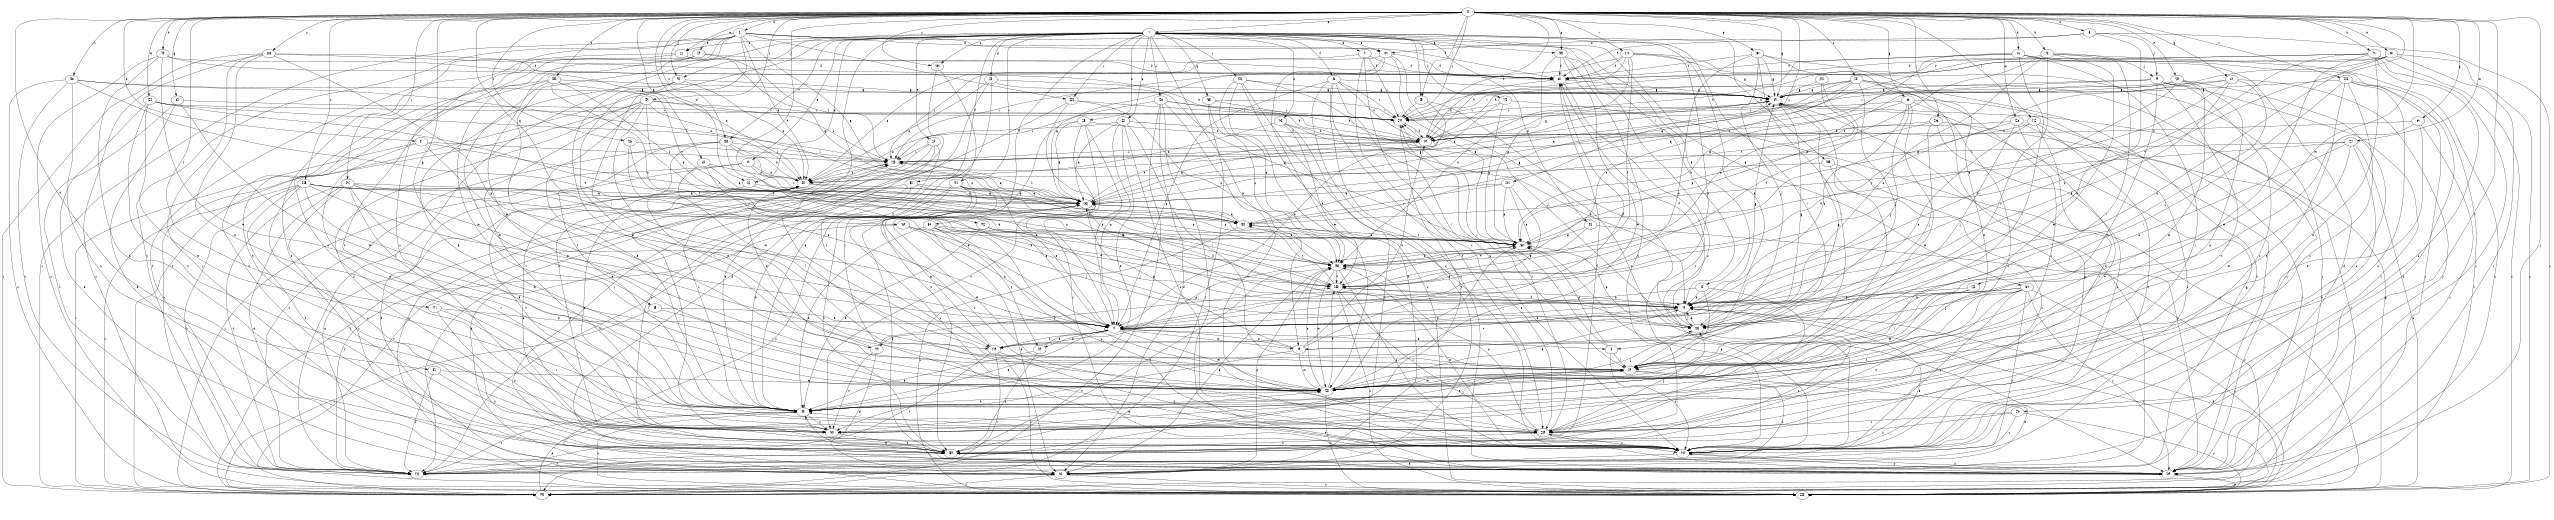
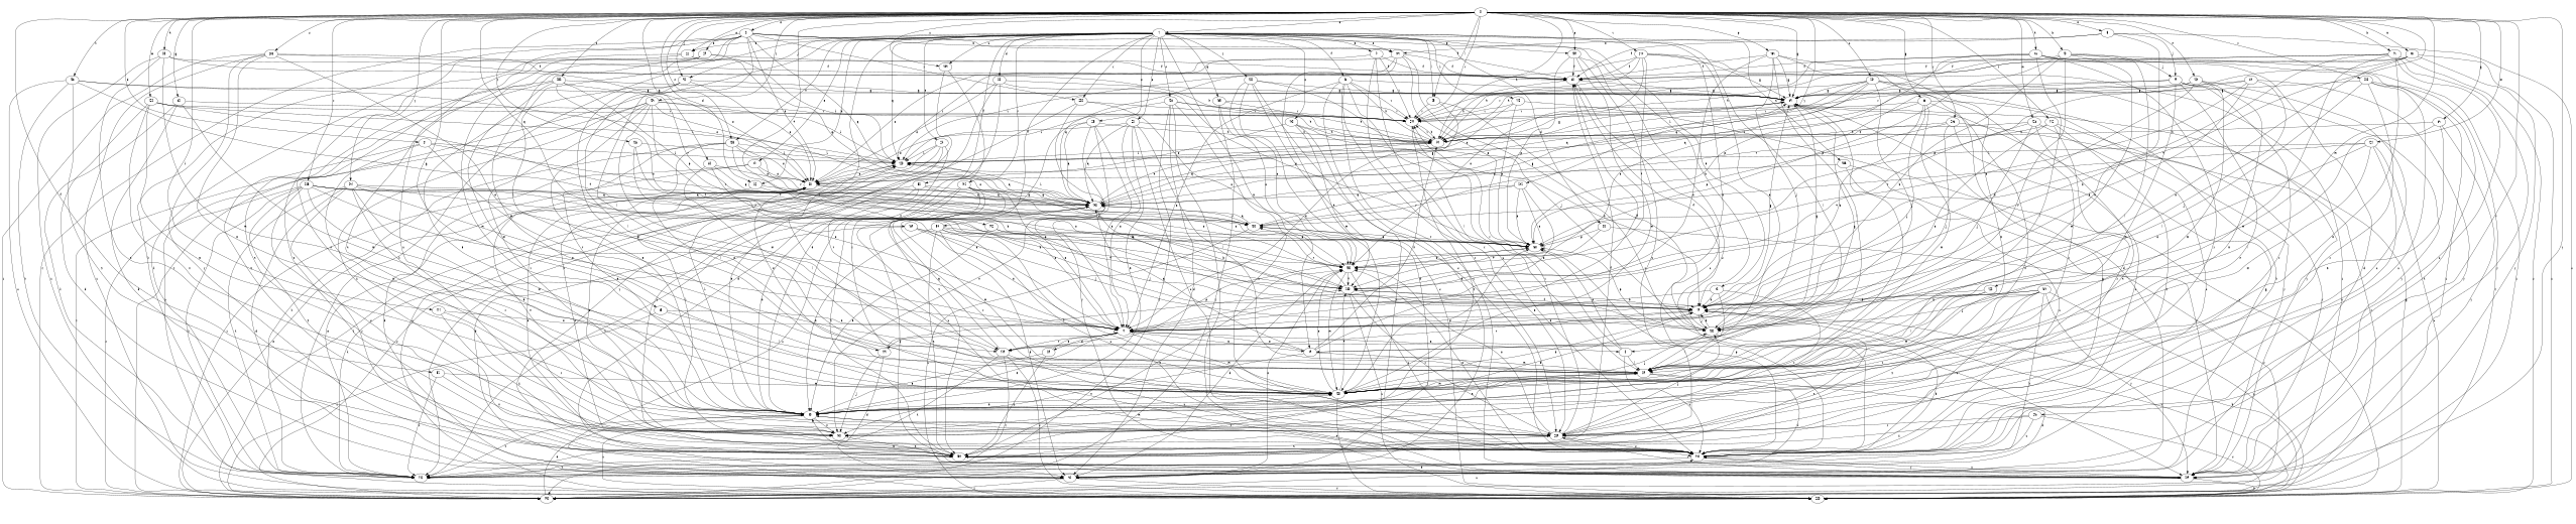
  strict digraph {
    fontname="Patrick Hand"
    node [fontname="Patrick Hand"]
    edge [fontname="Patrick Hand"]
    0
    1
    3
    5
    10
    14
    22
    31
    32
    45
    52
    63
    64
    65
    66
    67
    68
    69
-   70
+   70 [label=80]
    76
    79
    85
    98
    106
    111
    112
    121
    123
    126
    128
    134
    135
    154
    159
    n35 [label=169]
    184
    186
    192
    200
    201
    203
    209
    216
    217
    219
    233
    235
    241
    242
    246
    249
    253
    7
    8
    19
    23
    25
    27
    33
    38
    47
    48
    49
    56
    57
    58
    89
    110
    113
    136
    148
    149
    165
    167
    172
    179
    188
    190
    238
    255
    29
    30
    60
    119
    130
    170
    210
    99
    230
    160
    50
    140
    259
    120
    180
    9
    40
    100
    150
    239
-   213
    39
    0 -> 1 [label=a]
    0 -> 3 [label=a]
    0 -> 5 [label=a]
    0 -> 10 [label=b]
    0 -> 14 [label=b]
    0 -> 22 [label=c]
    0 -> 31 [label=d]
    0 -> 32 [label=d]
    0 -> 45 [label=e]
    0 -> 52 [label=f]
    0 -> 63 [label=g]
    0 -> 64 [label=g]
    0 -> 65 [label=g]
    0 -> 66 [label=g]
-   0 -> 67 [label=g]
    0 -> 68 [label=g]
    0 -> 69 [label=g]
    0 -> 70 [label=h]
    0 -> 76 [label=h]
    0 -> 79 [label=h]
    0 -> 85 [label=i]
    0 -> 98 [label=j]
    0 -> 106 [label=k]
    0 -> 111 [label=l]
    0 -> 112 [label=l]
    0 -> 121 [label=m]
    0 -> 123 [label=m]
    0 -> 126 [label=m]
    0 -> 128 [label=m]
    0 -> 134 [label=n]
    0 -> 135 [label=n]
    0 -> 154 [label=p]
    0 -> 159 [label=p]
    0 -> n35 [label=q]
    0 -> 184 [label=s]
    0 -> 186 [label=s]
    0 -> 192 [label=t]
    0 -> 200 [label=t]
    0 -> 201 [label=u]
    0 -> 203 [label=u]
    0 -> 209 [label=u]
    0 -> 216 [label=v]
    0 -> 217 [label=v]
    0 -> 219 [label=v]
    0 -> 233 [label=x]
    0 -> 235 [label=x]
    0 -> 241 [label=y]
    0 -> 242 [label=y]
    0 -> 246 [label=y]
    0 -> 249 [label=y]
    0 -> 253 [label=z]
    1 -> 22 [label=c]
    1 -> 32 [label=d]
    1 -> 85 [label=i]
    1 -> 98 [label=j]
    1 -> 135 [label=n]
    1 -> 209 [label=u]
    1 -> 7 [label=a]
    1 -> 8 [label=a]
    1 -> 19 [label=b]
    1 -> 23 [label=c]
    1 -> 25 [label=c]
    1 -> 27 [label=c]
    1 -> 33 [label=d]
    1 -> 38 [label=d]
    1 -> 47 [label=e]
    1 -> 48 [label=e]
    1 -> 49 [label=e]
    1 -> 56 [label=f]
    1 -> 57 [label=f]
    1 -> 58 [label=f]
    1 -> 89 [label=i]
    1 -> 110 [label=k]
    1 -> 113 [label=l]
    1 -> 136 [label=n]
    1 -> 148 [label=o]
    1 -> 149 [label=o]
    1 -> 165 [label=q]
-   1 -> 167 [label=q]
+   1 -> 120 [label=q]
    1 -> 172 [label=r]
    1 -> 179 [label=r]
    1 -> 188 [label=s]
    1 -> 190 [label=s]
    1 -> 238 [label=x]
    1 -> 255 [label=z]
    3 -> 159 [label=p]
    3 -> 89 [label=i]
    3 -> 110 [label=k]
    3 -> 149 [label=o]
    3 -> 190 [label=s]
    3 -> 238 [label=x]
    3 -> 29 [label=c]
    3 -> 30 [label=c]
    3 -> 60 [label=f]
    3 -> 119 [label=l]
    3 -> 130 [label=m]
    3 -> 170 [label=q]
    3 -> 210 [label=u]
    5 -> 49 [label=e]
    5 -> 149 [label=o]
    5 -> 60 [label=f]
    5 -> 99 [label=j]
    5 -> 230 [label=w]
    10 -> 19 [label=b]
    10 -> 89 [label=i]
    10 -> 179 [label=r]
    10 -> 190 [label=s]
    10 -> 130 [label=m]
    10 -> 170 [label=q]
    10 -> 99 [label=j]
    10 -> 160 [label=p]
    14 -> 79 [label=h]
    14 -> 249 [label=y]
    14 -> 19 [label=b]
    14 -> 60 [label=f]
    14 -> 130 [label=m]
    14 -> 210 [label=u]
    14 -> 230 [label=w]
    14 -> 50 [label=e]
    22 -> 60 [label=f]
    22 -> 170 [label=q]
    22 -> 140 [label=n]
    22 -> 259 [label=z]
    31 -> 179 [label=r]
    31 -> 190 [label=s]
    31 -> 50 [label=e]
    31 -> 120 [label=l]
    31 -> 180 [label=r]
    32 -> 170 [label=q]
    32 -> 140 [label=n]
    32 -> 9 [label=a]
    45 -> 219 [label=v]
    45 -> 249 [label=y]
    45 -> 60 [label=f]
    45 -> 230 [label=w]
    45 -> 160 [label=p]
    45 -> 9 [label=a]
    52 -> 110 [label=k]
    52 -> 130 [label=m]
    52 -> 140 [label=n]
    63 -> 219 [label=v]
    63 -> 110 [label=k]
    63 -> 130 [label=m]
    63 -> 40 [label=d]
    64 -> 79 [label=h]
    64 -> 249 [label=y]
    64 -> 89 [label=i]
    64 -> 50 [label=e]
    65 -> 89 [label=i]
    65 -> 190 [label=s]
    65 -> 9 [label=a]
    66 -> 219 [label=v]
    66 -> 249 [label=y]
    66 -> 19 [label=b]
    66 -> 130 [label=m]
    66 -> 140 [label=n]
    66 -> 120 [label=l]
    66 -> 100 [label=j]
    67 -> 69 [label=g]
    67 -> 249 [label=y]
    67 -> 19 [label=b]
    67 -> 180 [label=r]
    67 -> 100 [label=j]
    67 -> 150 [label=o]
    68 -> 89 [label=i]
    68 -> 30 [label=c]
    68 -> 170 [label=q]
    68 -> 9 [label=a]
    69 -> 219 [label=v]
    69 -> 89 [label=i]
    70 -> 30 [label=c]
    70 -> 60 [label=f]
    70 -> 130 [label=m]
    70 -> 230 [label=w]
    70 -> 259 [label=z]
    76 -> 79 [label=h]
    76 -> 89 [label=i]
    76 -> 190 [label=s]
    76 -> 60 [label=f]
    76 -> 160 [label=p]
    76 -> 40 [label=d]
    76 -> 239 [label=x]
    79 -> 69 [label=g]
    79 -> 219 [label=v]
    79 -> 170 [label=q]
    79 -> 120 [label=l]
    85 -> 219 [label=v]
    85 -> 9 [label=a]
    85 -> 100 [label=j]
    98 -> 69 [label=g]
    98 -> 89 [label=i]
    98 -> 30 [label=c]
    98 -> 130 [label=m]
    98 -> 50 [label=e]
    106 -> 69 [label=g]
    106 -> 200 [label=t]
    106 -> 110 [label=k]
    106 -> 30 [label=c]
    106 -> 230 [label=w]
    106 -> 259 [label=z]
    111 -> 259 [label=z]
    111 -> 9 [label=a]
    111 -> 239 [label=x]
    112 -> 79 [label=h]
    112 -> 249 [label=y]
    112 -> 259 [label=z]
    112 -> 9 [label=a]
    112 -> 239 [label=x]
    121 -> 130 [label=m]
    121 -> 210 [label=u]
    121 -> 230 [label=w]
    121 -> 120 [label=l]
    121 -> 180 [label=r]
    121 -> 9 [label=a]
    123 -> 200 [label=t]
    123 -> 219 [label=v]
    123 -> 50 [label=e]
    123 -> 140 [label=n]
    123 -> 120 [label=l]
    123 -> 40 [label=d]
    126 -> 79 [label=h]
    126 -> 200 [label=t]
    126 -> 210 [label=u]
    126 -> 140 [label=n]
    126 -> 100 [label=j]
    128 -> 19 [label=b]
    128 -> 89 [label=i]
    128 -> 130 [label=m]
    134 -> 69 [label=g]
    134 -> 19 [label=b]
    134 -> 130 [label=m]
    134 -> 170 [label=q]
    134 -> 210 [label=u]
    134 -> 50 [label=e]
    135 -> 19 [label=b]
    135 -> 89 [label=i]
    135 -> 110 [label=k]
    135 -> 30 [label=c]
    135 -> 50 [label=e]
    135 -> 120 [label=l]
    135 -> 180 [label=r]
    154 -> 69 [label=g]
    154 -> 89 [label=i]
    154 -> 60 [label=f]
    154 -> 50 [label=e]
    154 -> 9 [label=a]
    154 -> 40 [label=d]
    154 -> 100 [label=j]
    159 -> 60 [label=f]
    159 -> 130 [label=m]
    159 -> 210 [label=u]
    159 -> 160 [label=p]
    159 -> 259 [label=z]
    n35 -> 110 [label=k]
    n35 -> 160 [label=p]
    n35 -> 9 [label=a]
    n35 -> 100 [label=j]
    184 -> 200 [label=t]
    184 -> 219 [label=v]
    184 -> 130 [label=m]
    184 -> 230 [label=w]
    184 -> 50 [label=e]
    184 -> 259 [label=z]
    184 -> 120 [label=l]
    184 -> 150 [label=o]
    184 -> 239 [label=x]
    186 -> 200 [label=t]
    186 -> 120 [label=l]
    186 -> 9 [label=a]
    192 -> 160 [label=p]
    192 -> 50 [label=e]
    192 -> 100 [label=j]
    200 -> 19 [label=b]
    200 -> 230 [label=w]
    200 -> 180 [label=r]
    200 -> 239 [label=x]
    201 -> 69 [label=g]
    201 -> 219 [label=v]
    201 -> 249 [label=y]
    201 -> 110 [label=k]
    201 -> 170 [label=q]
    201 -> 120 [label=l]
    201 -> 100 [label=j]
    201 -> 150 [label=o]
    201 -> 239 [label=x]
    203 -> 79 [label=h]
    203 -> 249 [label=y]
    203 -> 190 [label=s]
    203 -> 60 [label=f]
    203 -> 230 [label=w]
    203 -> 50 [label=e]
    203 -> 9 [label=a]
    209 -> 110 [label=k]
    209 -> 239 [label=x]
    216 -> 210 [label=u]
    216 -> 230 [label=w]
    216 -> 259 [label=z]
    216 -> 239 [label=x]
    217 -> 69 [label=g]
    217 -> 79 [label=h]
    217 -> 200 [label=t]
    217 -> 190 [label=s]
    217 -> 60 [label=f]
    217 -> 120 [label=l]
    217 -> 9 [label=a]
    217 -> 150 [label=o]
    219 -> 79 [label=h]
    219 -> 259 [label=z]
    233 -> 69 [label=g]
    233 -> 89 [label=i]
    233 -> 110 [label=k]
    233 -> 190 [label=s]
    233 -> 210 [label=u]
-   233 -> 140 [label=n]
    233 -> 239 [label=x]
    235 -> 110 [label=k]
    235 -> 190 [label=s]
    235 -> 130 [label=m]
    235 -> 170 [label=q]
    235 -> 210 [label=u]
    235 -> 259 [label=z]
    235 -> 180 [label=r]
    235 -> 9 [label=a]
    235 -> 150 [label=o]
    241 -> 249 [label=y]
    241 -> 19 [label=b]
    241 -> 110 [label=k]
    241 -> 170 [label=q]
    241 -> 50 [label=e]
    241 -> 9 [label=a]
    241 -> 40 [label=d]
    241 -> 239 [label=x]
    242 -> 170 [label=q]
    242 -> 160 [label=p]
    242 -> 180 [label=r]
    242 -> 9 [label=a]
    242 -> 150 [label=o]
    246 -> 79 [label=h]
    246 -> 190 [label=s]
    246 -> 210 [label=u]
    246 -> 160 [label=p]
    246 -> 100 [label=j]
    249 -> 210 [label=u]
    249 -> 230 [label=w]
    249 -> 50 [label=e]
    249 -> 239 [label=x]
    253 -> 69 [label=g]
    253 -> 130 [label=m]
    253 -> 160 [label=p]
    253 -> 140 [label=n]
    253 -> 259 [label=z]
    253 -> 180 [label=r]
    253 -> 150 [label=o]
    7 -> 219 [label=v]
    7 -> 30 [label=c]
    7 -> 60 [label=f]
    7 -> 210 [label=u]
    7 -> 239 [label=x]
    8 -> 219 [label=v]
    8 -> 89 [label=i]
    8 -> 210 [label=u]
    8 -> 160 [label=p]
    19 -> 69 [label=g]
    19 -> 200 [label=t]
    19 -> 179 [label=r]
    19 -> 230 [label=w]
    19 -> 9 [label=a]
    19 -> 100 [label=j]
    23 -> 79 [label=h]
    23 -> 89 [label=i]
    23 -> 30 [label=c]
    23 -> 170 [label=q]
    23 -> 210 [label=u]
    23 -> 50 [label=e]
    23 -> 9 [label=a]
    25 -> 79 [label=h]
    25 -> 249 [label=y]
    25 -> 170 [label=q]
    25 -> 140 [label=n]
    25 -> 259 [label=z]
    25 -> 9 [label=a]
    27 -> 179 [label=r]
    27 -> 210 [label=u]
    27 -> 230 [label=w]
    27 -> 50 [label=e]
    27 -> 120 [label=l]
    33 -> 200 [label=t]
    33 -> 190 [label=s]
    33 -> 160 [label=p]
    38 -> 69 [label=g]
    38 -> 30 [label=c]
    38 -> 160 [label=p]
    38 -> 50 [label=e]
    38 -> 40 [label=d]
    47 -> 19 [label=b]
    47 -> 190 [label=s]
    47 -> 30 [label=c]
    47 -> 40 [label=d]
    48 -> 19 [label=b]
    48 -> 89 [label=i]
    48 -> 9 [label=a]
    48 -> 239 [label=x]
    49 -> 69 [label=g]
    49 -> 79 [label=h]
    49 -> 60 [label=f]
-   49 -> 130 [label=m]
+   49 -> 89 [label=m]
    49 -> 170 [label=q]
    49 -> 140 [label=n]
    49 -> 9 [label=a]
    56 -> 69 [label=g]
    56 -> 79 [label=h]
    56 -> 219 [label=v]
    56 -> 249 [label=y]
    56 -> 89 [label=i]
    56 -> 9 [label=a]
    56 -> 40 [label=d]
    56 -> 239 [label=x]
    57 -> 200 [label=t]
    57 -> 210 [label=u]
    57 -> 160 [label=p]
    57 -> 50 [label=e]
-   57 -> 39 [label=z]
+   57 -> 259 [label=z]
    57 -> 40 [label=d]
    57 -> 239 [label=x]
    58 -> 190 [label=s]
    58 -> 170 [label=q]
    58 -> 50 [label=e]
    58 -> 40 [label=d]
    58 -> 150 [label=o]
    89 -> 110 [label=k]
    89 -> 130 [label=m]
    89 -> 50 [label=e]
    89 -> 40 [label=d]
    110 -> 19 [label=b]
    110 -> 30 [label=c]
    113 -> 219 [label=v]
    113 -> 30 [label=c]
    113 -> 230 [label=w]
    113 -> 160 [label=p]
    136 -> 79 [label=h]
    136 -> 219 [label=v]
    136 -> 249 [label=y]
    136 -> 190 [label=s]
    136 -> 210 [label=u]
    136 -> 120 [label=l]
    136 -> 40 [label=d]
    148 -> 79 [label=h]
    148 -> 200 [label=t]
    148 -> 19 [label=b]
    148 -> 110 [label=k]
    148 -> 30 [label=c]
    149 -> 249 [label=y]
    149 -> 60 [label=f]
    149 -> 130 [label=m]
    149 -> 170 [label=q]
    149 -> 160 [label=p]
    149 -> 120 [label=l]
    165 -> 79 [label=h]
    165 -> 219 [label=v]
    165 -> 190 [label=s]
    165 -> 150 [label=o]
    167 -> 249 [label=y]
    167 -> 19 [label=b]
    167 -> 110 [label=k]
    167 -> 210 [label=u]
    167 -> 230 [label=w]
    167 -> 259 [label=z]
    167 -> 9 [label=a]
    167 -> 100 [label=j]
    167 -> 239 [label=x]
    172 -> 110 [label=k]
    172 -> 170 [label=q]
    172 -> 210 [label=u]
    172 -> 230 [label=w]
    172 -> 259 [label=z]
    172 -> 9 [label=a]
    172 -> 239 [label=x]
    179 -> 110 [label=k]
    179 -> 190 [label=s]
    179 -> 170 [label=q]
    179 -> 210 [label=u]
    179 -> 230 [label=w]
    179 -> 160 [label=p]
    188 -> 69 [label=g]
    188 -> 210 [label=u]
    188 -> 230 [label=w]
    188 -> 40 [label=d]
    188 -> 100 [label=j]
    188 -> 150 [label=o]
+   190 -> 30 [label=c]
+   190 -> 210 [label=u]
    190 -> 50 [label=e]
    190 -> 120 [label=l]
    238 -> 219 [label=v]
    238 -> 249 [label=y]
    238 -> 9 [label=a]
    238 -> 150 [label=o]
    255 -> 249 [label=y]
    255 -> 30 [label=c]
    255 -> 210 [label=u]
    29 -> 110 [label=k]
    29 -> 60 [label=f]
    29 -> 130 [label=m]
    29 -> 140 [label=n]
    29 -> 120 [label=l]
    30 -> 170 [label=q]
    30 -> 150 [label=o]
    60 -> 69 [label=g]
    60 -> 79 [label=h]
    60 -> 210 [label=u]
    119 -> 200 [label=t]
    119 -> 30 [label=c]
-   119 -> 140 [label=n]
+   119 -> 140 [label=j]
    119 -> 40 [label=d]
    130 -> 200 [label=t]
    130 -> 19 [label=b]
    130 -> 89 [label=i]
    130 -> 230 [label=w]
    130 -> 160 [label=p]
    130 -> 50 [label=e]
    130 -> 100 [label=j]
    130 -> 150 [label=o]
    170 -> 69 [label=g]
    170 -> 79 [label=h]
    170 -> 249 [label=y]
    170 -> 19 [label=b]
    170 -> 130 [label=m]
    170 -> 120 [label=l]
    170 -> 180 [label=r]
    210 -> 69 [label=g]
    210 -> 249 [label=y]
    210 -> 30 [label=c]
    210 -> 160 [label=p]
    210 -> 50 [label=e]
    210 -> 40 [label=d]
    210 -> 150 [label=o]
    99 -> 69 [label=g]
    99 -> 219 [label=v]
    99 -> 249 [label=y]
    99 -> 130 [label=m]
    99 -> 140 [label=n]
    99 -> 239 [label=x]
    230 -> 69 [label=g]
    230 -> 19 [label=b]
    160 -> 180 [label=r]
    160 -> 150 [label=o]
+   50 -> 19 [label=b]
    50 -> 110 [label=k]
    50 -> 230 [label=w]
    50 -> 140 [label=n]
    50 -> 120 [label=l]
+   50 -> 239 [label=x]
    140 -> 30 [label=c]
    140 -> 130 [label=m]
    140 -> 259 [label=z]
    140 -> 120 [label=l]
    259 -> 110 [label=k]
    259 -> 30 [label=c]
    259 -> 60 [label=f]
    259 -> 150 [label=o]
    120 -> 30 [label=c]
    120 -> 170 [label=q]
    180 -> 69 [label=g]
    180 -> 170 [label=q]
    180 -> 230 [label=w]
    180 -> 160 [label=p]
    9 -> 8 [label=a]
    9 -> 49 [label=e]
    9 -> 179 [label=r]
    9 -> 119 [label=l]
    9 -> 130 [label=m]
    9 -> 50 [label=e]
    9 -> 39 [label=d]
    40 -> 69 [label=g]
    40 -> 190 [label=s]
    40 -> 230 [label=w]
    40 -> 150 [label=o]
    100 -> 69 [label=g]
    100 -> 19 [label=b]
    100 -> 89 [label=i]
    100 -> 60 [label=f]
    100 -> 160 [label=p]
    100 -> 259 [label=z]
    150 -> 200 [label=t]
    150 -> 130 [label=m]
    150 -> 210 [label=u]
    150 -> 40 [label=d]
    239 -> 219 [label=v]
    239 -> 210 [label=u]
    239 -> 259 [label=z]
    239 -> 100 [label=j]
    239 -> 150 [label=o]
-   213 -> 69 [label=g]
-   213 -> 200 [label=t]
-   213 -> 150 [label=o]
    39 -> 50 [label=e]
    39 -> 259 [label=z]
    39 -> 9 [label=a]
  }
